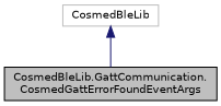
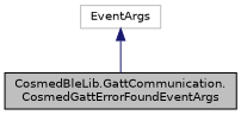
  digraph {
    node [fontname=Helvetica fontsize=10 shape=record style=filled]
    n1 [color=black fillcolor=grey75 fontcolor=black height=0.2 label="CosmedBleLib.GattCommunication.\lCosmedGattErrorFoundEventArgs" width=0.4]
-   n2 [color=grey75 fillcolor=white height=0.2 label=CosmedBleLib width=0.4]
+   n2 [color=grey75 fillcolor=white height=0.2 label=EventArgs width=0.4]
    n2 -> n1 [color=midnightblue dir=back fontname=Helvetica fontsize=10 labelfontname=Helvetica labelfontsize=10 style=solid]
  }
